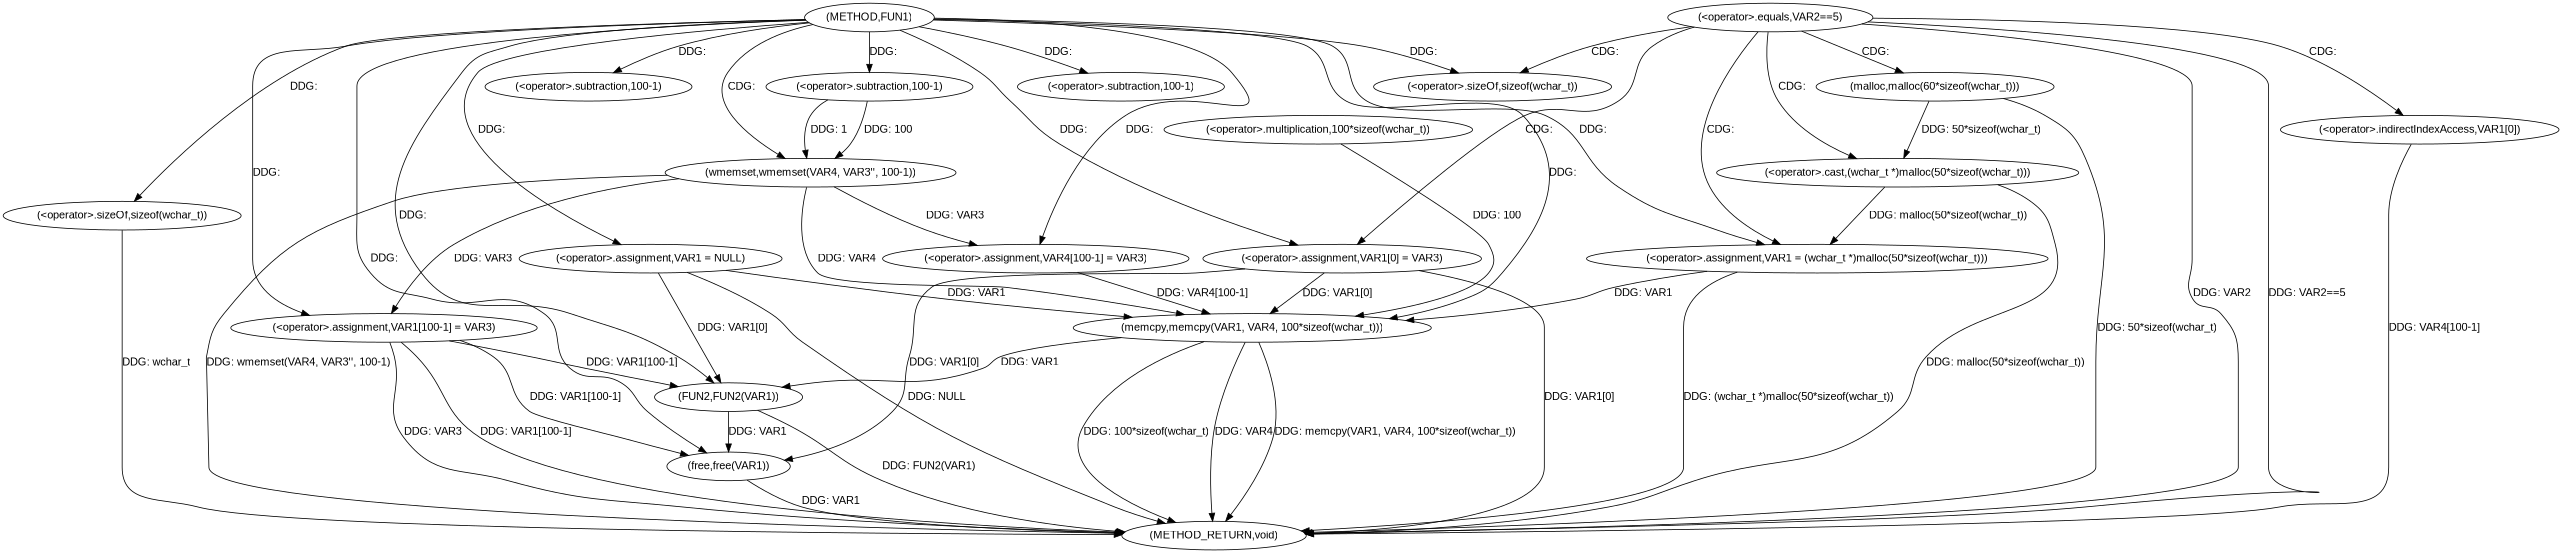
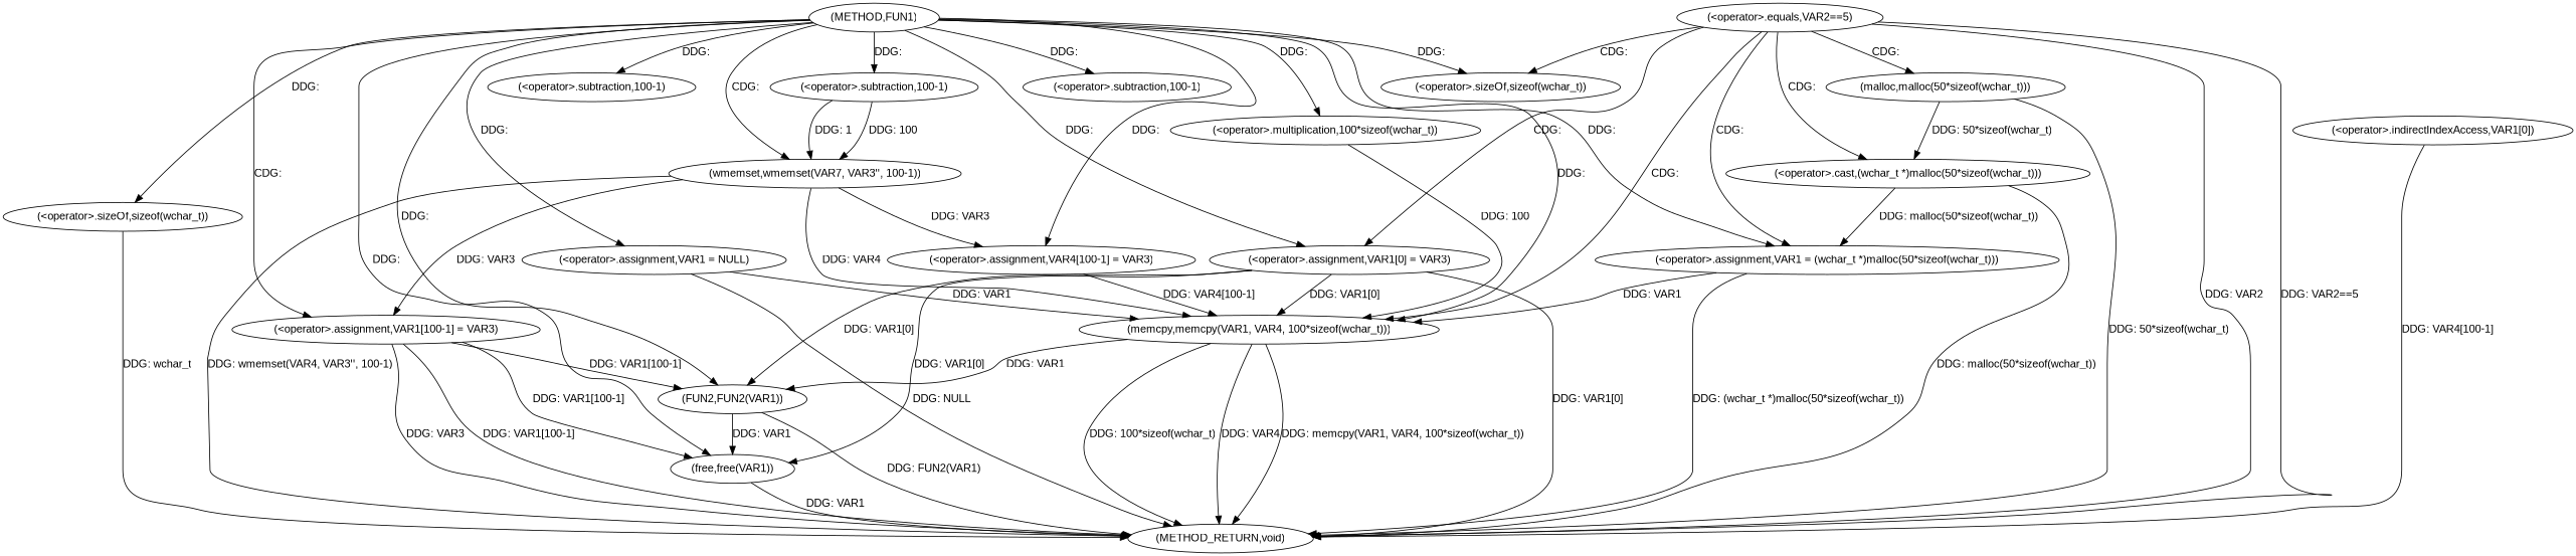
  digraph {
    fontname="Liberation Sans"
    node [fontname="Liberation Sans"]
    edge [fontname="Liberation Sans"]
    n1 [label="(METHOD,FUN1)"]
    n2 [label="(<operator>.assignment,VAR1 = NULL)"]
    n3 [label="(<operator>.assignment,VAR1 = (wchar_t *)malloc(50*sizeof(wchar_t)))"]
    n4 [label="(<operator>.sizeOf,sizeof(wchar_t))"]
    n5 [label="(<operator>.assignment,VAR1[0] = VAR3)"]
-   n6 [label="(wmemset,wmemset(VAR4, VAR3'', 100-1))"]
+   n6 [label="(wmemset,wmemset(VAR7, VAR3'', 100-1))"]
    n7 [label="(<operator>.subtraction,100-1)"]
    n8 [label="(<operator>.assignment,VAR4[100-1] = VAR3)"]
    n9 [label="(<operator>.subtraction,100-1)"]
    n10 [label="(memcpy,memcpy(VAR1, VAR4, 100*sizeof(wchar_t)))"]
    n11 [label="(<operator>.multiplication,100*sizeof(wchar_t))"]
    n12 [label="(<operator>.sizeOf,sizeof(wchar_t))"]
    n13 [label="(<operator>.assignment,VAR1[100-1] = VAR3)"]
    n14 [label="(<operator>.subtraction,100-1)"]
    n15 [label="(FUN2,FUN2(VAR1))"]
    n16 [label="(free,free(VAR1))"]
    n17 [label="(METHOD_RETURN,void)"]
    n18 [label="(<operator>.equals,VAR2==5)"]
    n19 [label="(<operator>.cast,(wchar_t *)malloc(50*sizeof(wchar_t)))"]
-   n20 [label="(malloc,malloc(60*sizeof(wchar_t)))"]
+   n20 [label="(malloc,malloc(50*sizeof(wchar_t)))"]
    n21 [label="(<operator>.indirectIndexAccess,VAR1[0])"]
    n1 -> n2 [label="DDG: "]
    n1 -> n3 [label="DDG: "]
    n1 -> n4 [label="DDG: "]
    n1 -> n5 [label="DDG: "]
    n1 -> n6 [label="CDG: "]
    n1 -> n7 [label="DDG: "]
    n1 -> n8 [label="DDG: "]
    n1 -> n9 [label="DDG: "]
    n1 -> n10 [label="DDG: "]
+   n1 -> n11 [label="DDG: "]
    n1 -> n12 [label="DDG: "]
-   n1 -> n13 [label="DDG: "]
+   n1 -> n13 [label="CDG: "]
    n1 -> n14 [label="DDG: "]
    n1 -> n15 [label="DDG: "]
    n1 -> n16 [label="DDG: "]
    n2 -> n10 [label="DDG: VAR1"]
    n2 -> n17 [label="DDG: NULL"]
    n3 -> n10 [label="DDG: VAR1"]
    n3 -> n17 [label="DDG: (wchar_t *)malloc(50*sizeof(wchar_t))"]
    n5 -> n10 [label="DDG: VAR1[0]"]
-   n2 -> n15 [label="DDG: VAR1[0]"]
+   n5 -> n15 [label="DDG: VAR1[0]"]
    n5 -> n16 [label="DDG: VAR1[0]"]
    n5 -> n17 [label="DDG: VAR1[0]"]
    n6 -> n8 [label="DDG: VAR3"]
    n6 -> n10 [label="DDG: VAR4"]
    n6 -> n13 [label="DDG: VAR3"]
    n6 -> n17 [label="DDG: wmemset(VAR4, VAR3'', 100-1)"]
    n7 -> n6 [label="DDG: 100"]
    n7 -> n6 [label="DDG: 1"]
    n8 -> n10 [label="DDG: VAR4[100-1]"]
    n10 -> n15 [label="DDG: VAR1"]
    n10 -> n17 [label="DDG: VAR4"]
    n10 -> n17 [label="DDG: memcpy(VAR1, VAR4, 100*sizeof(wchar_t))"]
    n10 -> n17 [label="DDG: 100*sizeof(wchar_t)"]
    n11 -> n10 [label="DDG: 100"]
    n12 -> n17 [label="DDG: wchar_t"]
    n13 -> n15 [label="DDG: VAR1[100-1]"]
    n13 -> n16 [label="DDG: VAR1[100-1]"]
    n13 -> n17 [label="DDG: VAR1[100-1]"]
    n13 -> n17 [label="DDG: VAR3"]
    n15 -> n16 [label="DDG: VAR1"]
    n15 -> n17 [label="DDG: FUN2(VAR1)"]
    n16 -> n17 [label="DDG: VAR1"]
    n18 -> n3 [label="CDG: "]
    n18 -> n4 [label="CDG: "]
    n18 -> n5 [label="CDG: "]
    n18 -> n17 [label="DDG: VAR2"]
    n18 -> n17 [label="DDG: VAR2==5"]
    n18 -> n19 [label="CDG: "]
    n18 -> n20 [label="CDG: "]
-   n18 -> n21 [label="CDG: "]
+   n18 -> n10 [label="CDG: "]
    n19 -> n3 [label="DDG: malloc(50*sizeof(wchar_t))"]
    n19 -> n17 [label="DDG: malloc(50*sizeof(wchar_t))"]
    n20 -> n17 [label="DDG: 50*sizeof(wchar_t)"]
    n20 -> n19 [label="DDG: 50*sizeof(wchar_t)"]
    n21 -> n17 [label="DDG: VAR4[100-1]"]
  }
